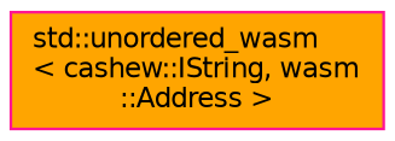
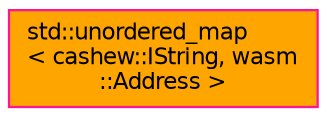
  digraph {
    rankdir=LR
    fontname="DejaVu Sans"
-   n1 [color=deeppink fillcolor=orange fontname="DejaVu Sans" fontsize=10 height=0.2 label="std::unordered_wasm\l\< cashew::IString, wasm\l::Address \>" shape=record style=filled width=0.4]
+   n1 [color=deeppink fillcolor=orange fontname="DejaVu Sans" fontsize=10 height=0.2 label="std::unordered_map\l\< cashew::IString, wasm\l::Address \>" shape=record style=filled width=0.4]
  }
